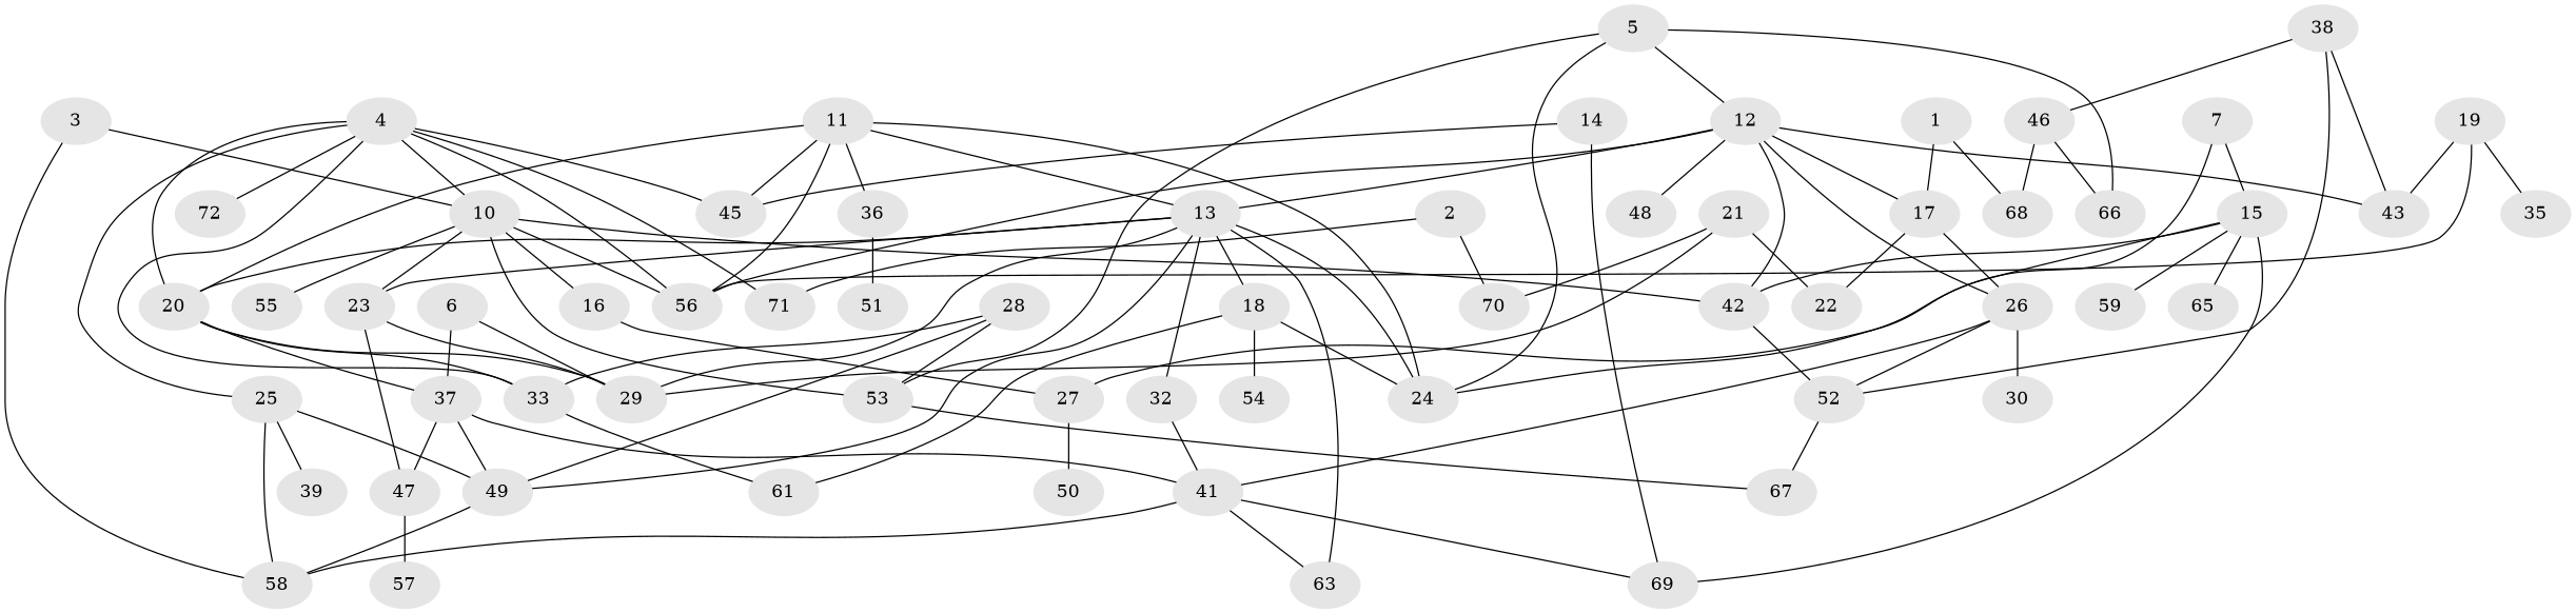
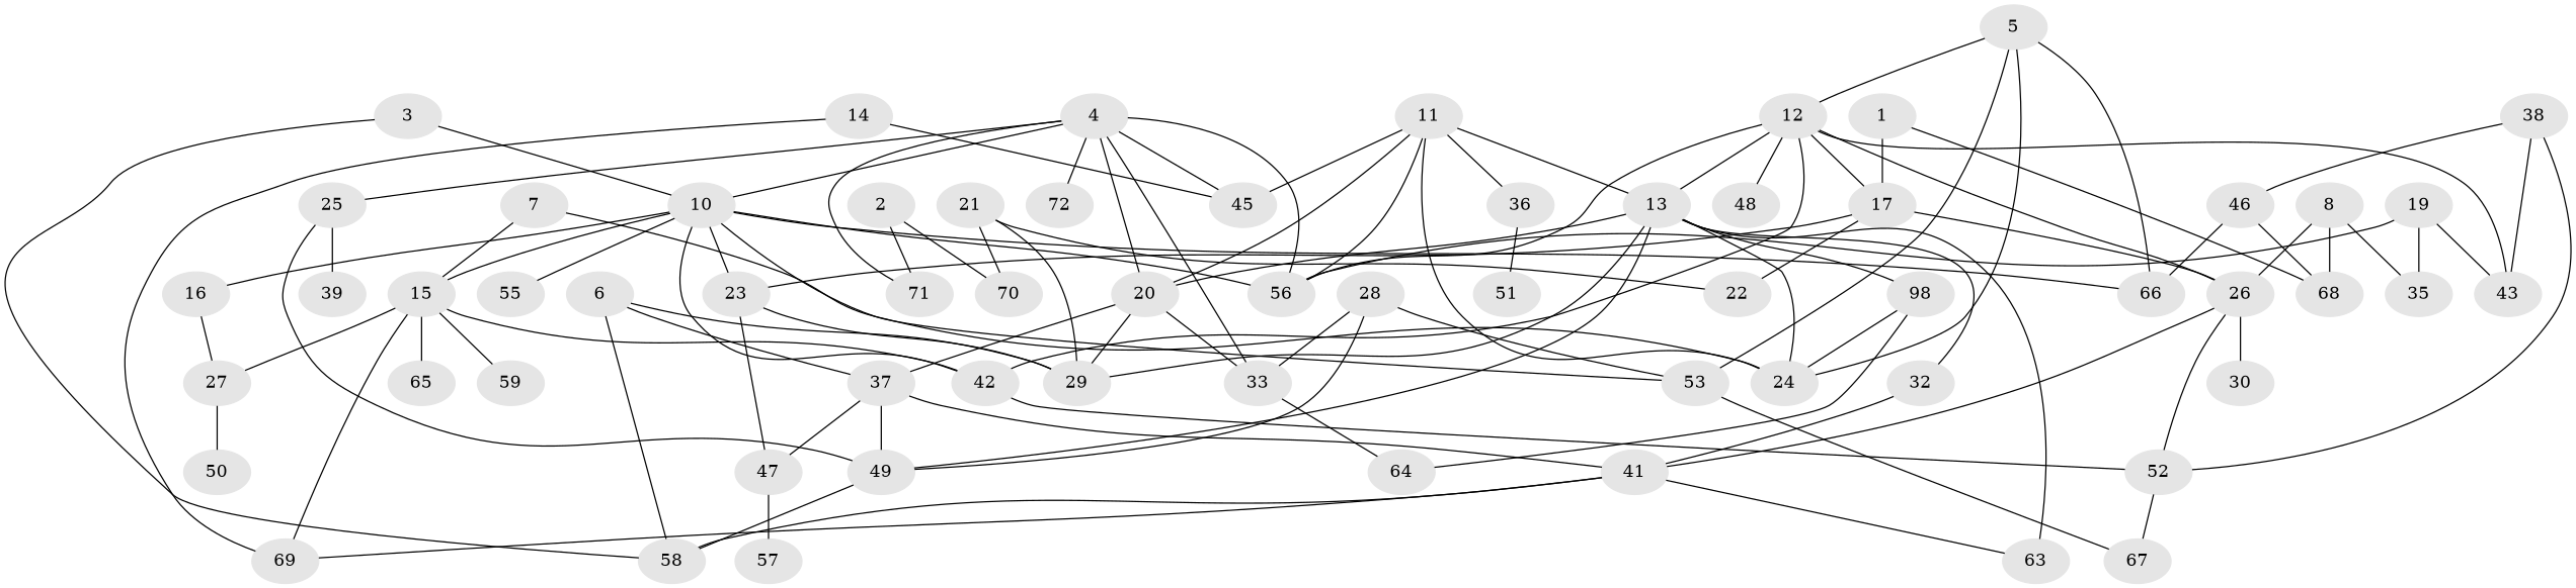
  graph {
    node [color=gray90 style=filled]
    edge [weight=1.0]
    1
    17
    68
    26
    23
    22
    2
    70
    71
    3
    10
    58
    56
    53
    66
    15
    16
    42
    55
    4
    20
    25
    33
    45
    72
    29
    37
    49
    39
-   64 [label=61]
+   64
    5
    12
    24
    13
    43
    48
    67
    6
    47
    41
    7
    69
    27
    59
    65
+   8
    35
    30
    52
    11
    36
-   18
+   18 [label=98]
    32
    63
    51
    19
-   54
    14
    50
    21
    57
    28
    38
    46
    1 -- 17
    1 -- 68
    17 -- 26 [weight=2.0]
-   13 -- 23
+   17 -- 23
    17 -- 22
    26 -- 41
    26 -- 30
    26 -- 52
    23 -- 29
    23 -- 47
    2 -- 70
    2 -- 71
    3 -- 10
    3 -- 58
    10 -- 23
    10 -- 56
    10 -- 53
+   10 -- 66
+   10 -- 15
    10 -- 16
    10 -- 42
    10 -- 55
    53 -- 67
    15 -- 42
    15 -- 69
    15 -- 27
    15 -- 59
    15 -- 65 [weight=2.0]
    16 -- 27
    42 -- 52
    4 -- 71
    4 -- 10
    4 -- 56
    4 -- 20
    4 -- 25
    4 -- 33
    4 -- 45
    4 -- 72
    20 -- 33
    20 -- 29
    20 -- 37
    25 -- 49
    25 -- 39
    33 -- 64
    37 -- 49
    37 -- 47
    37 -- 41
    49 -- 58
    5 -- 53
    5 -- 66
    5 -- 12
    5 -- 24
    12 -- 17
    12 -- 26
    12 -- 56
    12 -- 42
    12 -- 13
    12 -- 43
    12 -- 48
    13 -- 20
    13 -- 29
    13 -- 49
    13 -- 24
    13 -- 18
    13 -- 32
    13 -- 63 [weight=2.0]
-   25 -- 58
+   6 -- 58
    6 -- 29
    6 -- 37
    47 -- 57
    41 -- 58
    41 -- 69
    41 -- 63
    7 -- 15
    7 -- 24
    27 -- 50
+   8 -- 68
+   8 -- 26
+   8 -- 35
    52 -- 67
    11 -- 56
    11 -- 20
    11 -- 45
    11 -- 24
    11 -- 13
    11 -- 36
    36 -- 51
    18 -- 64
    18 -- 24
-   18 -- 54 [weight=2.0]
    32 -- 41
    19 -- 56
    19 -- 43
    19 -- 35 [weight=2.0]
    14 -- 45
    14 -- 69
    21 -- 22
    21 -- 70
    21 -- 29
    28 -- 53
    28 -- 33
    28 -- 49
    38 -- 43
    38 -- 52
    38 -- 46
    46 -- 68
    46 -- 66
  }
